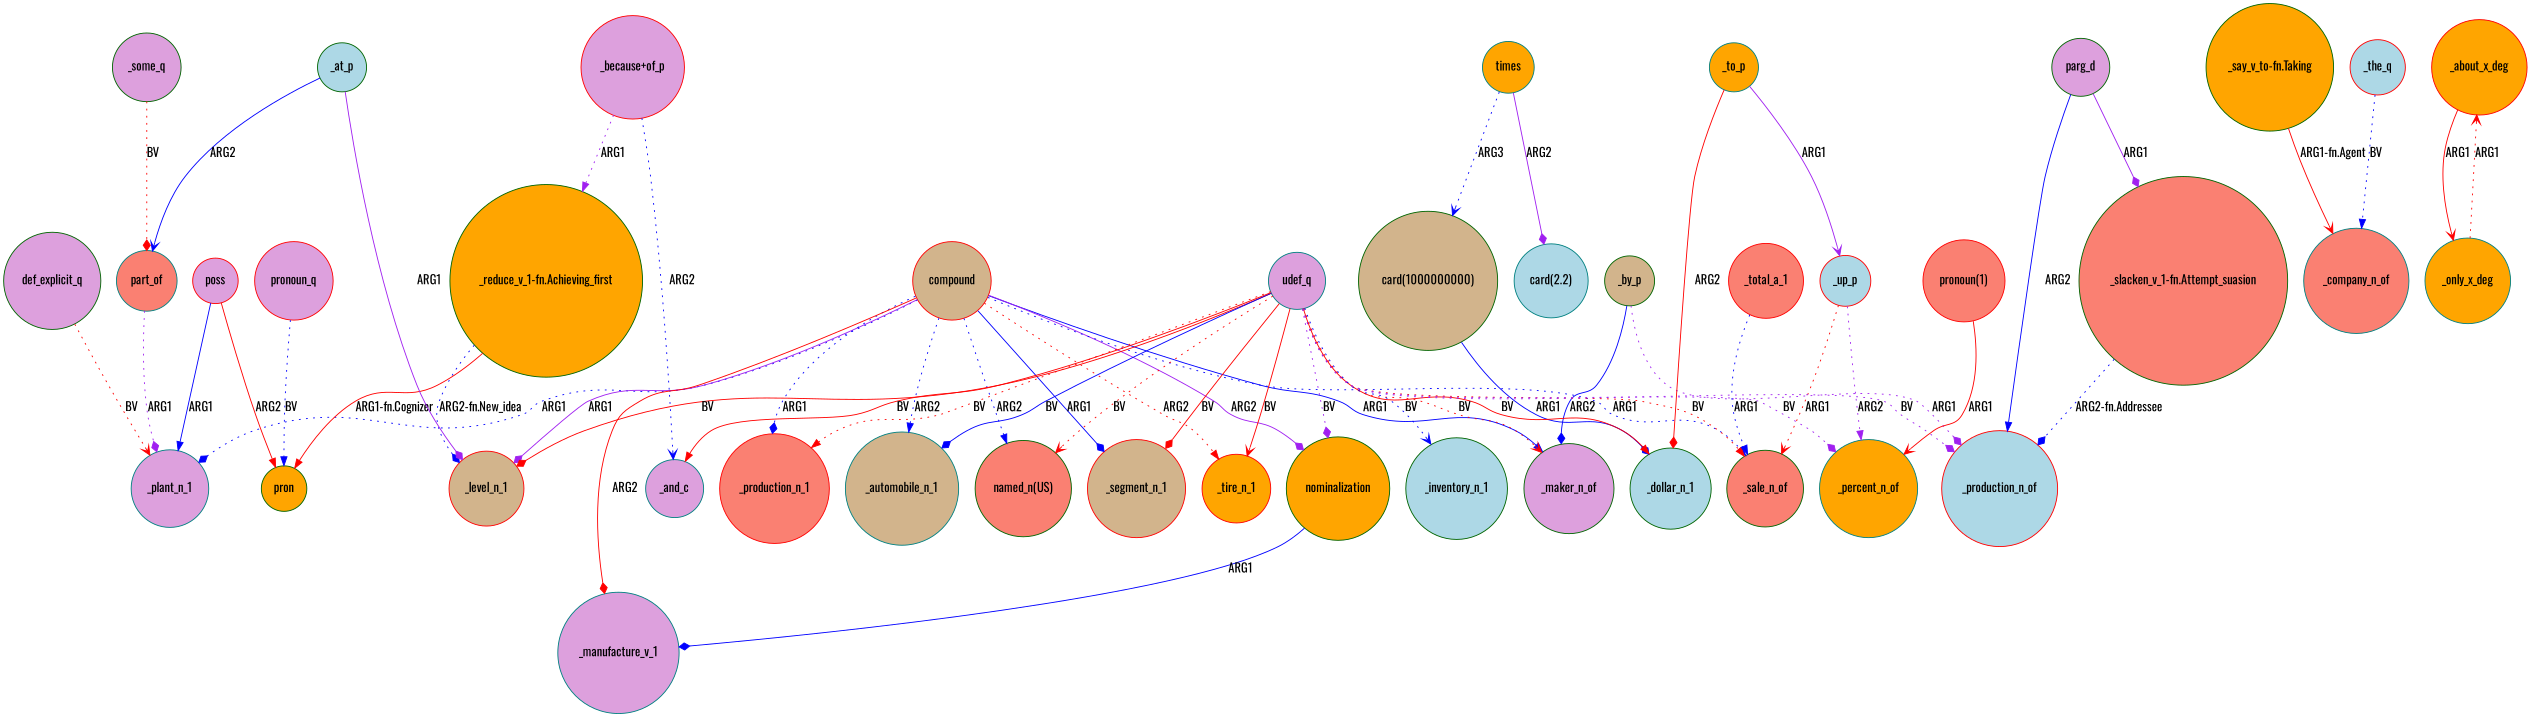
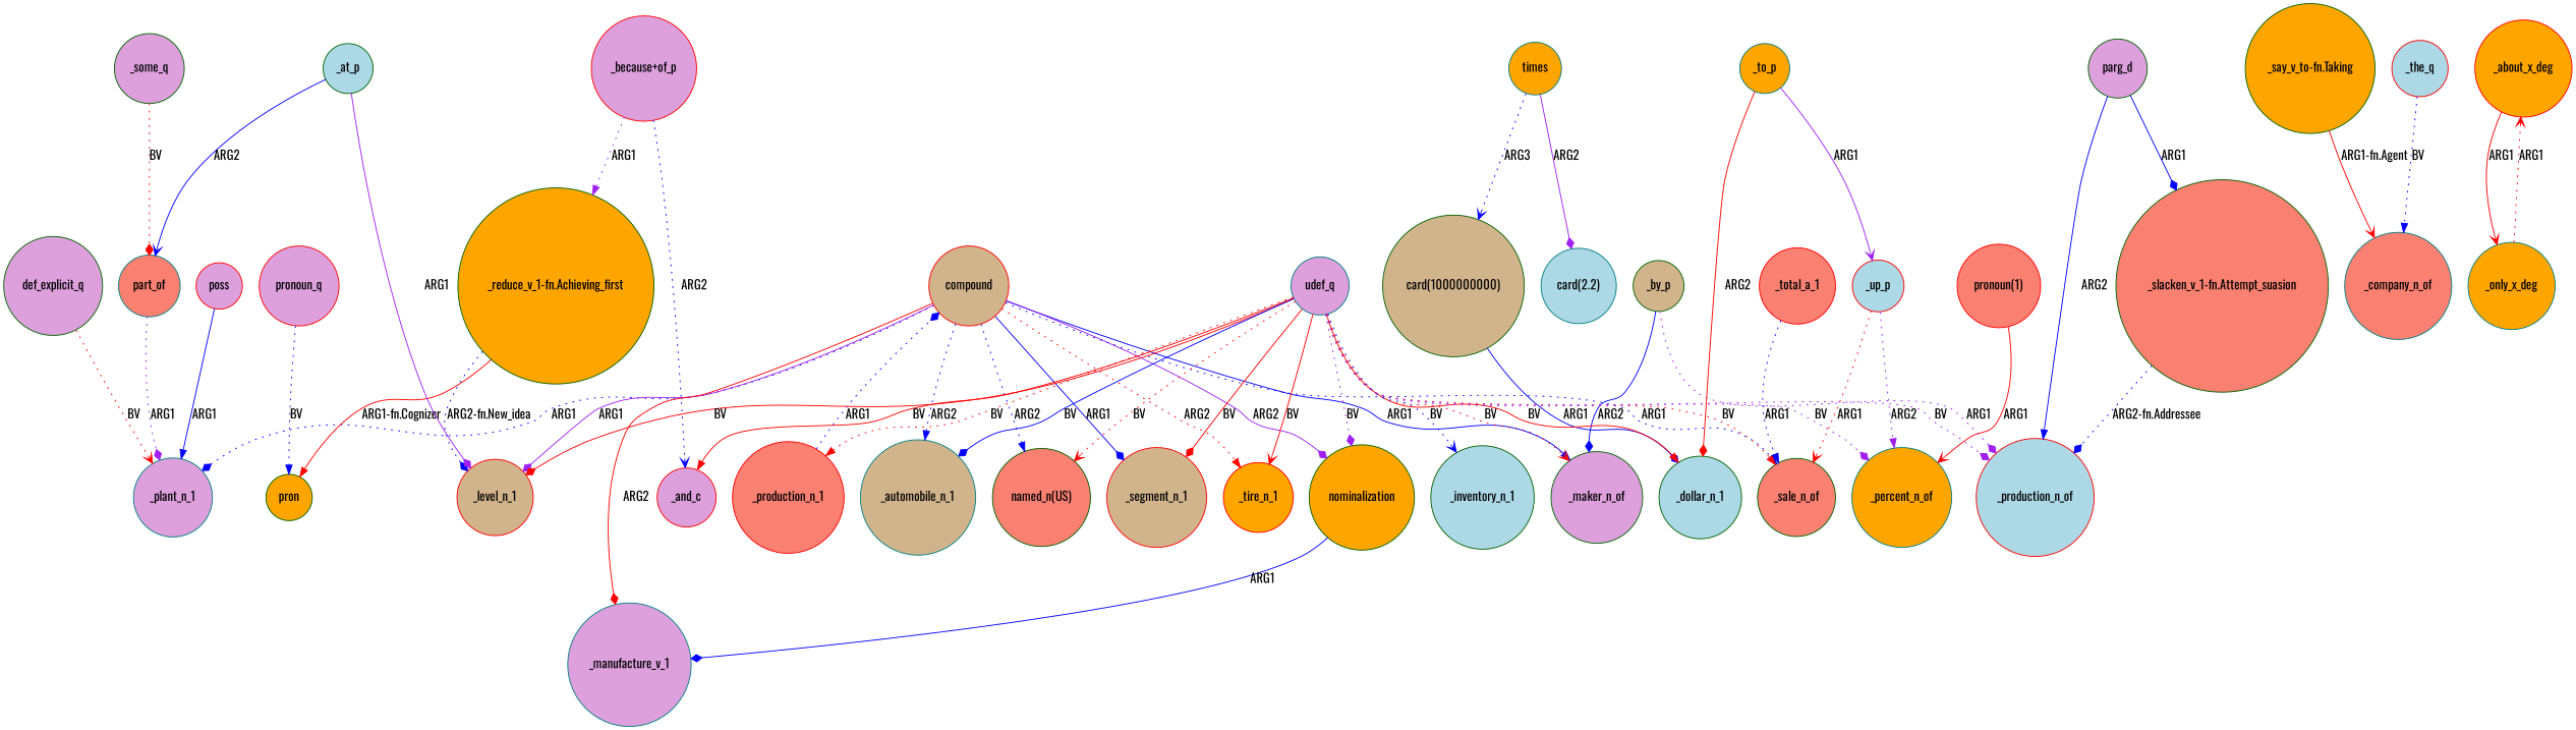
  digraph {
    fontname=Oswald
    node [color=darkgreen fillcolor=plum fontname=Oswald shape=circle style=filled]
    edge [arrowhead=diamond color=blue fontname=Oswald style=dotted]
    poss [color=red]
    _plant_n_1 [color=teal]
    pron [fillcolor=orange]
    "card(1000000000)" [fillcolor=tan]
    _dollar_n_1 [fillcolor=lightblue]
    compound [color=red fillcolor=tan]
    _level_n_1 [color=red fillcolor=tan]
    _maker_n_of
    _segment_n_1 [color=red fillcolor=tan]
    nominalization [fillcolor=orange]
    _tire_n_1 [color=red fillcolor=orange]
    _sale_n_of [fillcolor=salmon]
    n13 [color=red fillcolor=salmon label=_production_n_1]
    _automobile_n_1 [color=teal fillcolor=tan]
    "named_n(US)" [fillcolor=salmon]
    _manufacture_v_1 [color=teal]
    _inventory_n_1 [fillcolor=lightblue]
    "_reduce_v_1-fn.Achieving_first" [fillcolor=orange]
    _up_p [color=red fillcolor=lightblue]
    _percent_n_of [color=teal fillcolor=orange]
    _production_n_of [color=red fillcolor=lightblue]
    parg_d
    "_slacken_v_1-fn.Attempt_suasion" [fillcolor=salmon]
    _by_p [fillcolor=tan]
    udef_q [color=teal]
-   _and_c [color=teal]
+   _and_c [color=red]
    "_say_v_to-fn.Taking" [fillcolor=orange]
    _company_n_of [color=teal fillcolor=salmon]
    _to_p [color=teal fillcolor=orange]
    part_of [color=teal fillcolor=salmon]
    times [color=teal fillcolor=orange]
    "card(2.2)" [color=teal fillcolor=lightblue]
    "_because+of_p" [color=red]
    _total_a_1 [color=red fillcolor=salmon]
    def_explicit_q
    pronoun_q [color=red]
    _at_p [fillcolor=lightblue]
    _some_q
    n39 [color=red fillcolor=salmon label="pronoun(1)"]
    _about_x_deg [color=red fillcolor=orange]
    _only_x_deg [color=teal fillcolor=orange]
    _the_q [color=red fillcolor=lightblue]
    poss -> _plant_n_1 [arrowhead=normal label=ARG1 style=solid]
-   poss -> pron [arrowhead=normal color=red label=ARG2 style=solid]
    "card(1000000000)" -> _dollar_n_1 [label=ARG1 style=solid]
    compound -> _plant_n_1 [label=ARG1]
    compound -> _level_n_1 [color=purple label=ARG1 style=solid]
    compound -> _maker_n_of [arrowhead=normal label=ARG1 style=solid]
    compound -> _segment_n_1 [label=ARG1 style=solid]
    compound -> nominalization [color=purple label=ARG2 style=solid]
    compound -> _tire_n_1 [arrowhead=normal color=red label=ARG2]
    compound -> _sale_n_of [arrowhead=normal label=ARG1]
-   compound -> n13 [label=ARG1]
+   n13 -> compound [label=ARG1]
    compound -> _automobile_n_1 [arrowhead=normal label=ARG2]
    compound -> "named_n(US)" [arrowhead=normal label=ARG2]
    compound -> _manufacture_v_1 [color=red label=ARG2 style=solid]
    nominalization -> _manufacture_v_1 [label=ARG1 style=solid]
    "_reduce_v_1-fn.Achieving_first" -> pron [arrowhead=normal color=red label="ARG1-fn.Cognizer" style=solid]
    "_reduce_v_1-fn.Achieving_first" -> _level_n_1 [label="ARG2-fn.New_idea"]
    _up_p -> _sale_n_of [arrowhead=vee color=red label=ARG1]
    _up_p -> _percent_n_of [arrowhead=normal color=purple label=ARG2]
    parg_d -> _production_n_of [arrowhead=normal label=ARG2 style=solid]
-   parg_d -> "_slacken_v_1-fn.Attempt_suasion" [color=purple label=ARG1 style=solid]
+   parg_d -> "_slacken_v_1-fn.Attempt_suasion" [label=ARG1 style=solid]
    "_slacken_v_1-fn.Attempt_suasion" -> _production_n_of [label="ARG2-fn.Addressee"]
    _by_p -> _maker_n_of [label=ARG2 style=solid]
    _by_p -> _production_n_of [color=purple label=ARG1]
    udef_q -> _dollar_n_1 [arrowhead=normal color=red label=BV style=solid]
    udef_q -> _level_n_1 [color=red label=BV style=solid]
    udef_q -> _maker_n_of [arrowhead=vee color=red label=BV]
    udef_q -> _segment_n_1 [color=red label=BV style=solid]
    udef_q -> nominalization [color=purple label=BV]
    udef_q -> _tire_n_1 [arrowhead=vee color=red label=BV style=solid]
    udef_q -> _sale_n_of [arrowhead=normal color=red label=BV]
    udef_q -> n13 [arrowhead=normal color=red label=BV]
    udef_q -> _automobile_n_1 [label=BV style=solid]
    udef_q -> "named_n(US)" [arrowhead=vee color=red label=BV]
    udef_q -> _inventory_n_1 [arrowhead=vee label=BV]
    udef_q -> _percent_n_of [color=purple label=BV]
    udef_q -> _production_n_of [color=purple label=BV]
    udef_q -> _and_c [arrowhead=normal color=red label=BV style=solid]
    "_say_v_to-fn.Taking" -> _company_n_of [arrowhead=vee color=red label="ARG1-fn.Agent" style=solid]
    _to_p -> _dollar_n_1 [color=red label=ARG2 style=solid]
    _to_p -> _up_p [arrowhead=vee color=purple label=ARG1 style=solid]
    part_of -> _plant_n_1 [color=purple label=ARG1]
    times -> "card(1000000000)" [arrowhead=vee label=ARG3]
    times -> "card(2.2)" [color=purple label=ARG2 style=solid]
    "_because+of_p" -> "_reduce_v_1-fn.Achieving_first" [arrowhead=normal color=purple label=ARG1]
    "_because+of_p" -> _and_c [arrowhead=vee label=ARG2]
    _total_a_1 -> _sale_n_of [arrowhead=normal label=ARG1]
    def_explicit_q -> _plant_n_1 [arrowhead=vee color=red label=BV]
    pronoun_q -> pron [arrowhead=normal label=BV]
    _at_p -> _level_n_1 [color=purple label=ARG1 style=solid]
    _at_p -> part_of [arrowhead=vee label=ARG2 style=solid]
    _some_q -> part_of [color=red label=BV]
    n39 -> _percent_n_of [arrowhead=vee color=red label=ARG1 style=solid]
    _about_x_deg -> _only_x_deg [arrowhead=vee color=red label=ARG1 style=solid]
    _only_x_deg -> _about_x_deg [arrowhead=vee color=red label=ARG1]
    _the_q -> _company_n_of [arrowhead=normal label=BV]
  }
